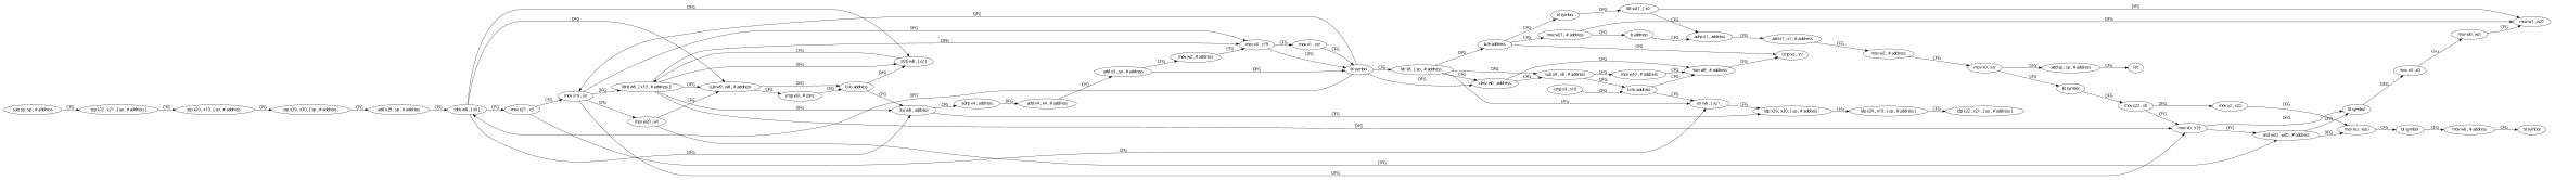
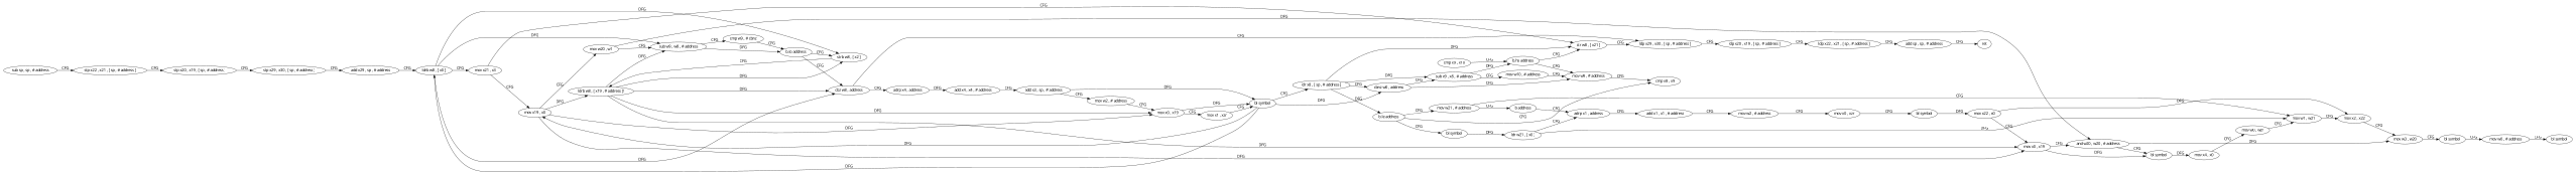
  digraph {
    fontname="Open Sans"
    rankdir=LR
    node [fontname="Open Sans"]
    edge [fontname="Open Sans"]
    n1 [label="sub sp , sp , # address"]
    n2 [label="stp x22 , x21 , [ sp , # address ]"]
    n3 [label="stp x20 , x19 , [ sp , # address ]"]
    n4 [label="stp x29 , x30 , [ sp , # address ]"]
    n5 [label="add x29 , sp , # address"]
    n6 [label="ldrb w8 , [ x0 ]"]
    n7 [label="mov x21 , x3"]
    n8 [label="sub w9 , w8 , # address"]
    n9 [label="cbz w8 , address"]
    n10 [label="strb w8 , [ x2 ]"]
    n11 [label="mov x19 , x0"]
    n12 [label="str w8 , [ x21 ]"]
    n13 [label="cmp w9 , # cbnz"]
    n14 [label="b.lo address"]
    n15 [label="ldp x29 , x30 , [ sp , # address ]"]
    n16 [label="adrp x4 , address"]
    n17 [label="ldrb w8 , [ x19 , # address ]!"]
    n18 [label="mov w20 , w1"]
    n19 [label="mov x0 , x19"]
    n20 [label="mov x0 , x19"]
    n21 [label="and w20 , w20 , # address"]
    n22 [label="bl symbol"]
    n23 [label="mov x1 , xzr"]
    n24 [label="bl symbol"]
    n25 [label="mov w3 , w20"]
    n26 [label="ldp x20 , x19 , [ sp , # address ]"]
    n27 [label="add x4 , x4 , # address"]
    n28 [label="ldp x22 , x21 , [ sp , # address ]"]
    n29 [label="add x3 , sp , # address"]
    n30 [label="add sp , sp , # address"]
    n31 [label=ret]
    n32 [label="mov w2 , # address"]
    n33 [label="ldr x8 , [ sp , # address ]"]
    n34 [label="cbnz w0 , address"]
    n35 [label="sub x9 , x8 , # address"]
    n36 [label="b.le address"]
    n37 [label="mov w9 , # address"]
    n38 [label="mov w10 , # address"]
    n39 [label="b.hs address"]
    n40 [label="cmp x8 , x9"]
    n41 [label="bl symbol"]
    n42 [label="mov w21 , # address"]
    n43 [label="ldr w21 , [ x0 ]"]
    n44 [label="b address"]
    n45 [label="mov w1 , w21"]
    n46 [label="adrp x1 , address"]
    n47 [label="mov x2 , x22"]
    n48 [label="cmp x9 , x10"]
    n49 [label="add x1 , x1 , # address"]
    n50 [label="mov w2 , # address"]
    n51 [label="mov x0 , xzr"]
    n52 [label="bl symbol"]
    n53 [label="mov x22 , x0"]
    n54 [label="mov x4 , x0"]
    n55 [label="bl symbol"]
    n56 [label="mov w0 , wzr"]
    n57 [label="mov w0 , # address"]
    n58 [label="bl symbol"]
    n1 -> n2 [label=CFG]
    n2 -> n3 [label=CFG]
    n3 -> n4 [label=CFG]
    n4 -> n5 [label=CFG]
    n5 -> n6 [label=CFG]
    n6 -> n7 [label=CFG]
    n6 -> n8 [label=DFG]
    n6 -> n9 [label=DFG]
    n6 -> n10 [label=DFG]
    n7 -> n11 [label=CFG]
    n7 -> n12 [label=CFG]
    n8 -> n13 [label=CFG]
    n8 -> n14 [label=DFG]
    n9 -> n15 [label=CFG]
    n9 -> n16 [label=CFG]
    n10 -> n17 [label=CFG]
    n11 -> n17 [label=DFG]
    n11 -> n18 [label=CFG]
    n11 -> n19 [label=DFG]
    n11 -> n20 [label=DFG]
    n12 -> n15 [label=CFG]
    n13 -> n14 [label=CFG]
    n14 -> n9 [label=CFG]
-   n14 -> n10 [label=DFG]
+   n14 -> n10 [label=CFG]
    n15 -> n26 [label=CFG]
    n16 -> n27 [label=DFG]
    n17 -> n8 [label=DFG]
    n17 -> n9 [label=DFG]
    n17 -> n10 [label=DFG]
    n17 -> n19 [label=DFG]
    n17 -> n20 [label=DFG]
    n18 -> n8 [label=CFG]
    n18 -> n21 [label=DFG]
    n19 -> n22 [label=DFG]
    n19 -> n23 [label=CFG]
    n20 -> n21 [label=CFG]
    n20 -> n24 [label=DFG]
    n21 -> n24 [label=CFG]
    n21 -> n25 [label=DFG]
    n22 -> n6 [label=DFG]
    n22 -> n11 [label=DFG]
    n22 -> n33 [label=CFG]
    n22 -> n34 [label=DFG]
    n23 -> n22 [label=CFG]
    n24 -> n54 [label=DFG]
    n25 -> n55 [label=CFG]
    n26 -> n28 [label=CFG]
    n27 -> n29 [label=CFG]
-   n51 -> n30 [label=CFG]
+   n28 -> n30 [label=CFG]
    n29 -> n22 [label=DFG]
    n29 -> n32 [label=CFG]
    n30 -> n31 [label=CFG]
    n32 -> n19 [label=CFG]
    n33 -> n12 [label=DFG]
    n33 -> n34 [label=CFG]
    n33 -> n35 [label=DFG]
    n33 -> n36 [label=DFG]
    n34 -> n35 [label=CFG]
    n34 -> n37 [label=CFG]
    n35 -> n38 [label=CFG]
    n35 -> n39 [label=DFG]
    n36 -> n40 [label=CFG]
    n36 -> n41 [label=CFG]
    n36 -> n42 [label=CFG]
    n37 -> n40 [label=CFG]
    n38 -> n37 [label=CFG]
    n39 -> n12 [label=CFG]
    n39 -> n37 [label=CFG]
    n41 -> n43 [label=DFG]
    n42 -> n44 [label=CFG]
-   n42 -> n45 [label=DFG]
+   n42 -> n45 [label=CFG]
    n43 -> n45 [label=DFG]
    n43 -> n46 [label=CFG]
    n44 -> n46 [label=CFG]
+   n45 -> n47 [label=CFG]
    n46 -> n49 [label=CFG]
    n47 -> n25 [label=CFG]
    n48 -> n39 [label=CFG]
    n49 -> n50 [label=CFG]
    n50 -> n51 [label=CFG]
    n51 -> n52 [label=CFG]
    n52 -> n53 [label=DFG]
    n53 -> n20 [label=CFG]
    n53 -> n47 [label=DFG]
    n54 -> n56 [label=CFG]
    n55 -> n57 [label=CFG]
    n56 -> n45 [label=CFG]
    n57 -> n58 [label=CFG]
  }
